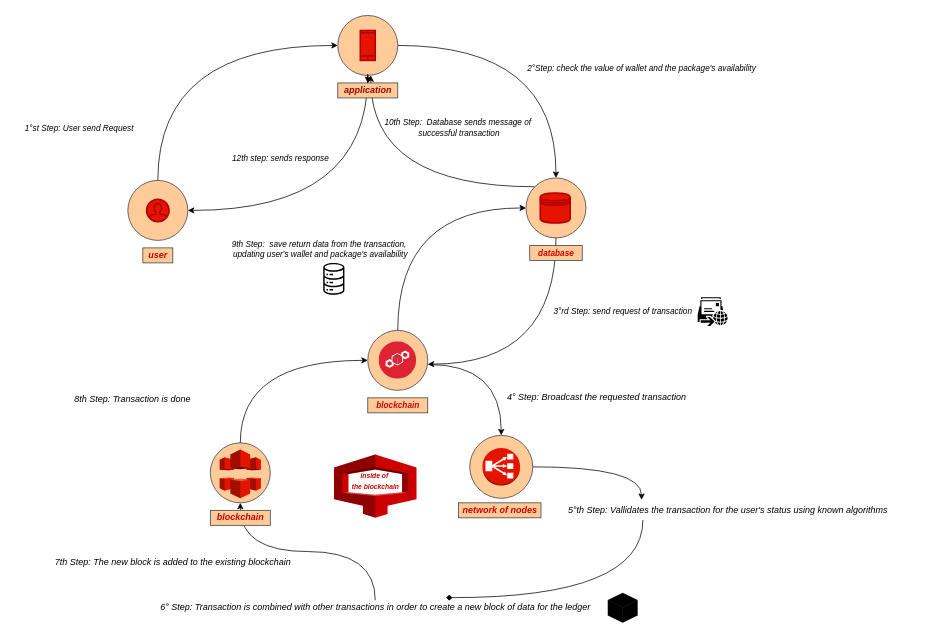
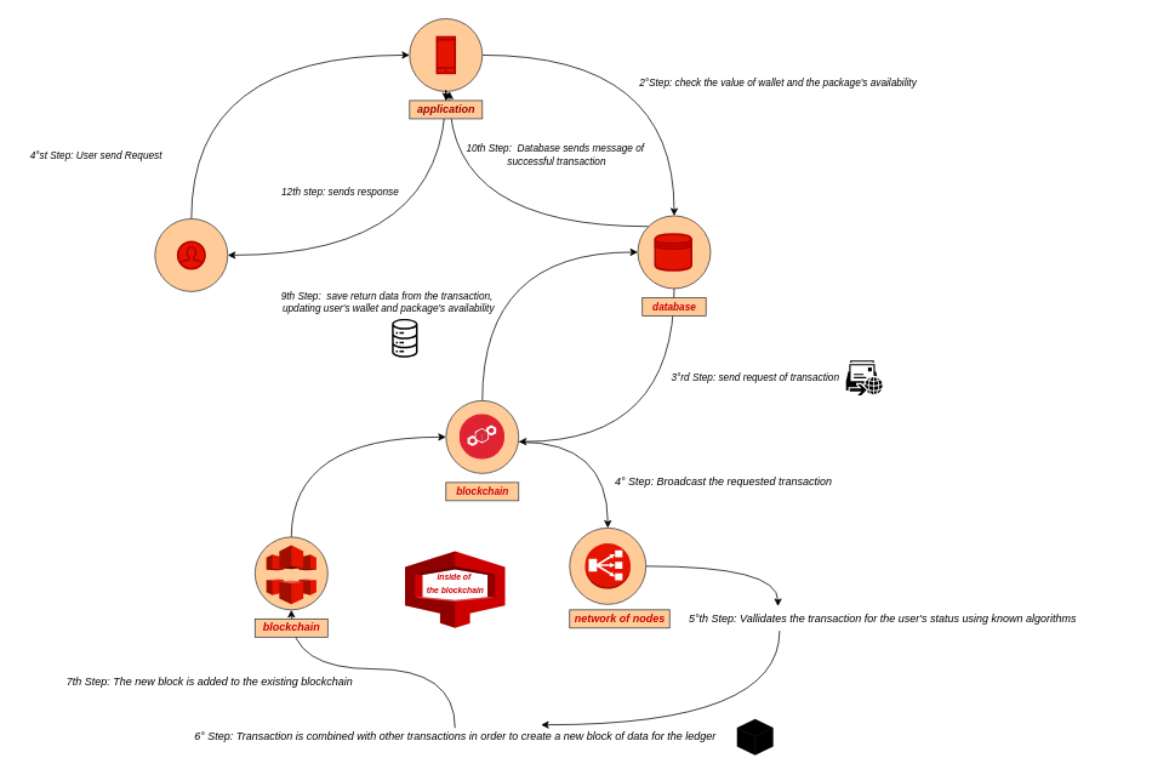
  <mxCell id="0" />
  <mxCell id="1" parent="0" />
  <mxCell id="2" style="edgeStyle=orthogonalEdgeStyle;curved=1;rounded=0;orthogonalLoop=1;jettySize=auto;html=1;exitX=0.5;exitY=0;exitDx=0;exitDy=0;entryX=0;entryY=0.5;entryDx=0;entryDy=0;fontSize=11;fontColor=#000000;" parent="1" source="3" target="8" edge="1"><mxGeometry relative="1" as="geometry" /></mxCell>
  <mxCell id="3" value="" style="ellipse;whiteSpace=wrap;html=1;aspect=fixed;fillColor=#ffcc99;strokeColor=#36393d;" parent="1" vertex="1"><mxGeometry x="170" y="240" width="80" height="80" as="geometry" /></mxCell>
  <mxCell id="4" value="" style="html=1;verticalLabelPosition=bottom;align=center;labelBackgroundColor=#ffffff;verticalAlign=top;strokeWidth=2;strokeColor=#B20000;shadow=0;dashed=0;shape=mxgraph.ios7.icons.user;fillColor=#e51400;fontColor=#ffffff;" parent="1" vertex="1"><mxGeometry x="195" y="265" width="30" height="30" as="geometry" /></mxCell>
- <mxCell id="5" value="&lt;b&gt;&lt;i&gt;&lt;font color=&quot;#cc0000&quot;&gt;user&lt;/font&gt;&lt;/i&gt;&lt;/b&gt;" style="text;html=1;align=center;verticalAlign=middle;resizable=0;points=[];autosize=1;strokeColor=#36393d;fillColor=#ffcc99;" parent="1" vertex="1"><mxGeometry x="190" y="330" width="40" height="20" as="geometry" /></mxCell>
  <mxCell id="6" style="edgeStyle=orthogonalEdgeStyle;curved=1;rounded=0;orthogonalLoop=1;jettySize=auto;html=1;exitX=1;exitY=0.5;exitDx=0;exitDy=0;entryX=0.5;entryY=0;entryDx=0;entryDy=0;fontSize=11;fontColor=#000000;" parent="1" source="8" target="14" edge="1"><mxGeometry relative="1" as="geometry" /></mxCell>
  <mxCell id="7" style="edgeStyle=orthogonalEdgeStyle;curved=1;rounded=0;orthogonalLoop=1;jettySize=auto;html=1;exitX=0.5;exitY=1;exitDx=0;exitDy=0;entryX=1;entryY=0.5;entryDx=0;entryDy=0;fontSize=11;fontColor=#000000;" parent="1" source="8" target="3" edge="1"><mxGeometry relative="1" as="geometry" /></mxCell>
  <mxCell id="8" value="" style="ellipse;whiteSpace=wrap;html=1;aspect=fixed;fillColor=#ffcc99;strokeColor=#36393d;" parent="1" vertex="1"><mxGeometry x="450" y="20" width="80" height="80" as="geometry" /></mxCell>
  <mxCell id="9" value="" style="html=1;verticalLabelPosition=bottom;align=center;labelBackgroundColor=#ffffff;verticalAlign=top;strokeWidth=2;strokeColor=#B20000;shadow=0;dashed=0;shape=mxgraph.ios7.icons.smartphone;fontColor=#ffffff;fillColor=#e51400;" parent="1" vertex="1"><mxGeometry x="480" y="40" width="20" height="40" as="geometry" /></mxCell>
  <mxCell id="10" value="" style="shape=image;html=1;verticalAlign=top;verticalLabelPosition=bottom;labelBackgroundColor=#ffffff;imageAspect=0;aspect=fixed;image=https://cdn2.iconfinder.com/data/icons/business-and-education-1/512/203_phone_hand_Shopping_smartphone_Currency-128.png;fontColor=#7EA6E0;strokeColor=default;fillColor=#7EA6E0;" parent="1" vertex="1"><mxGeometry x="185" y="150" width="40" height="40" as="geometry" /></mxCell>
- <mxCell id="11" value="&lt;font color=&quot;#000000&quot; style=&quot;font-size: 11px&quot;&gt;&lt;i&gt;1°st Step: User send Request&lt;/i&gt;&lt;/font&gt;" style="text;html=1;align=center;verticalAlign=middle;resizable=0;points=[];autosize=1;strokeColor=none;fillColor=none;fontColor=#7EA6E0;" parent="1" vertex="1"><mxGeometry x="20" y="160" width="170" height="20" as="geometry" /></mxCell>
+ <mxCell id="11" value="&lt;font color=&quot;#000000&quot; style=&quot;font-size: 11px&quot;&gt;&lt;i&gt;4°st Step: User send Request&lt;/i&gt;&lt;/font&gt;" style="text;html=1;align=center;verticalAlign=middle;resizable=0;points=[];autosize=1;strokeColor=none;fillColor=none;fontColor=#7EA6E0;" parent="1" vertex="1"><mxGeometry x="20" y="160" width="170" height="20" as="geometry" /></mxCell>
  <mxCell id="12" style="edgeStyle=orthogonalEdgeStyle;curved=1;rounded=0;orthogonalLoop=1;jettySize=auto;html=1;exitX=0.5;exitY=1;exitDx=0;exitDy=0;entryX=1;entryY=0.563;entryDx=0;entryDy=0;entryPerimeter=0;fontSize=11;fontColor=#000000;" parent="1" source="14" target="21" edge="1"><mxGeometry relative="1" as="geometry" /></mxCell>
  <mxCell id="13" style="edgeStyle=orthogonalEdgeStyle;curved=1;rounded=0;orthogonalLoop=1;jettySize=auto;html=1;exitX=0;exitY=0;exitDx=0;exitDy=0;fontSize=11;fontColor=#000000;" parent="1" source="14" edge="1"><mxGeometry relative="1" as="geometry"><mxPoint x="494" y="100" as="targetPoint" /></mxGeometry></mxCell>
  <mxCell id="14" value="" style="ellipse;whiteSpace=wrap;html=1;aspect=fixed;fillColor=#ffcc99;strokeColor=#36393d;" parent="1" vertex="1"><mxGeometry x="701" y="236.72" width="80" height="80" as="geometry" /></mxCell>
  <mxCell id="15" value="" style="shape=datastore;whiteSpace=wrap;html=1;fontSize=11;fontColor=#ffffff;strokeColor=#B20000;fillColor=#e51400;strokeWidth=2;" parent="1" vertex="1"><mxGeometry x="720" y="256.72" width="40" height="40" as="geometry" /></mxCell>
  <mxCell id="16" value="&lt;font color=&quot;#cc0000&quot;&gt;database&lt;/font&gt;" style="text;html=1;align=center;verticalAlign=middle;resizable=0;points=[];autosize=1;strokeColor=#36393d;fillColor=#ffcc99;fontSize=11;fontStyle=3" parent="1" vertex="1"><mxGeometry x="706" y="326.72" width="70" height="20" as="geometry" /></mxCell>
  <mxCell id="17" value="&lt;i&gt;&lt;font color=&quot;#000000&quot;&gt;2°Step: check the value of wallet and the package's availability&lt;/font&gt;&lt;/i&gt;" style="text;html=1;align=center;verticalAlign=middle;resizable=0;points=[];autosize=1;strokeColor=none;fillColor=none;fontSize=11;fontColor=#7EA6E0;" parent="1" vertex="1"><mxGeometry x="680" y="80" width="350" height="20" as="geometry" /></mxCell>
  <mxCell id="18" value="" style="shape=image;html=1;verticalAlign=top;verticalLabelPosition=bottom;labelBackgroundColor=#ffffff;imageAspect=0;aspect=fixed;image=https://cdn1.iconfinder.com/data/icons/smartphone-signal-5g-trading/64/Smartphone_Verification_003-128.png;fontSize=11;fontColor=#000000;strokeColor=#007FFF;strokeWidth=2;fillColor=#7EA6E0;" parent="1" vertex="1"><mxGeometry x="1010" y="60" width="40" height="40" as="geometry" /></mxCell>
  <mxCell id="19" style="edgeStyle=orthogonalEdgeStyle;curved=1;rounded=0;orthogonalLoop=1;jettySize=auto;html=1;exitX=0.5;exitY=0;exitDx=0;exitDy=0;entryX=0;entryY=0.5;entryDx=0;entryDy=0;fontSize=11;fontColor=#000000;" parent="1" source="21" target="14" edge="1"><mxGeometry relative="1" as="geometry" /></mxCell>
  <mxCell id="20" style="edgeStyle=orthogonalEdgeStyle;rounded=0;orthogonalLoop=1;jettySize=auto;html=1;exitX=1.011;exitY=0.568;exitDx=0;exitDy=0;entryX=0.5;entryY=0;entryDx=0;entryDy=0;fontColor=#CC0000;curved=1;exitPerimeter=0;" edge="1" parent="1" source="21" target="35"><mxGeometry relative="1" as="geometry" /></mxCell>
  <mxCell id="21" value="" style="ellipse;whiteSpace=wrap;html=1;aspect=fixed;fillColor=#ffcc99;strokeColor=#36393d;" parent="1" vertex="1"><mxGeometry x="490" y="440" width="80" height="80" as="geometry" /></mxCell>
  <mxCell id="22" value="" style="aspect=fixed;perimeter=ellipsePerimeter;html=1;align=center;shadow=0;dashed=0;fontColor=#4277BB;labelBackgroundColor=#ffffff;fontSize=12;spacingTop=3;image;image=img/lib/ibm/security/blockchain_security_service.svg;labelBorderColor=#0000CC;strokeColor=#007FFF;strokeWidth=2;fillColor=#7EA6E0;" parent="1" vertex="1"><mxGeometry x="505" y="455" width="50" height="50" as="geometry" /></mxCell>
  <mxCell id="23" value="&lt;i&gt;&lt;b&gt;&lt;font color=&quot;#cc0000&quot;&gt;blockchain&lt;/font&gt;&lt;/b&gt;&lt;/i&gt;" style="text;html=1;align=center;verticalAlign=middle;resizable=0;points=[];autosize=1;strokeColor=#36393d;fillColor=#ffcc99;fontSize=11;" parent="1" vertex="1"><mxGeometry x="490" y="530" width="80" height="20" as="geometry" /></mxCell>
  <mxCell id="24" value="&lt;i&gt;&lt;font color=&quot;#000000&quot;&gt;3°rd Step: send request of transaction&lt;/font&gt;&lt;/i&gt;" style="text;html=1;align=center;verticalAlign=middle;resizable=0;points=[];autosize=1;strokeColor=none;fillColor=none;fontSize=11;fontColor=#7EA6E0;" parent="1" vertex="1"><mxGeometry x="720" y="405" width="220" height="20" as="geometry" /></mxCell>
  <mxCell id="25" value="" style="sketch=0;pointerEvents=1;shadow=0;dashed=0;html=1;strokeColor=none;fillColor=#000000;labelPosition=center;verticalLabelPosition=bottom;verticalAlign=top;outlineConnect=0;align=center;shape=mxgraph.office.communications.remote_move_request;labelBorderColor=#0000CC;fontSize=11;fontColor=#000000;" parent="1" vertex="1"><mxGeometry x="930" y="395.75" width="40" height="38.5" as="geometry" /></mxCell>
  <mxCell id="26" value="&lt;i&gt;9th Step: &amp;nbsp;save return data from the transaction,&lt;br&gt;&amp;nbsp;updating user's wallet and package's availability&lt;/i&gt;" style="text;html=1;align=center;verticalAlign=middle;resizable=0;points=[];autosize=1;strokeColor=none;fillColor=none;fontSize=11;fontColor=#000000;" parent="1" vertex="1"><mxGeometry x="305" y="316.72" width="240" height="30" as="geometry" /></mxCell>
  <mxCell id="27" value="" style="sketch=0;outlineConnect=0;fontColor=#232F3E;gradientColor=none;fillColor=#000000;strokeColor=none;dashed=0;verticalLabelPosition=bottom;verticalAlign=top;align=center;html=1;fontSize=12;fontStyle=0;aspect=fixed;pointerEvents=1;shape=mxgraph.aws4.iot_analytics_data_store;labelBorderColor=#0000CC;" parent="1" vertex="1"><mxGeometry x="430" y="350" width="29.43" height="42.5" as="geometry" /></mxCell>
  <mxCell id="28" style="edgeStyle=orthogonalEdgeStyle;curved=1;rounded=0;orthogonalLoop=1;jettySize=auto;html=1;fontSize=11;fontColor=#000000;" parent="1" source="29" edge="1"><mxGeometry relative="1" as="geometry"><mxPoint x="490" y="110" as="targetPoint" /></mxGeometry></mxCell>
  <mxCell id="29" value="&lt;i&gt;&lt;b&gt;&lt;font color=&quot;#990000&quot;&gt;application&lt;/font&gt;&lt;/b&gt;&lt;/i&gt;" style="text;html=1;align=center;verticalAlign=middle;resizable=0;points=[];autosize=1;strokeColor=#36393d;fillColor=#ffcc99;" parent="1" vertex="1"><mxGeometry x="450" y="110" width="80" height="20" as="geometry" /></mxCell>
  <mxCell id="30" value="&lt;i&gt;10th Step: &amp;nbsp;Database sends message of&lt;br&gt;&amp;nbsp;successful transaction&lt;/i&gt;" style="text;html=1;align=center;verticalAlign=middle;resizable=0;points=[];autosize=1;strokeColor=none;fillColor=none;fontSize=11;fontColor=#000000;" parent="1" vertex="1"><mxGeometry x="510" y="155" width="200" height="30" as="geometry" /></mxCell>
  <mxCell id="31" value="" style="shape=image;html=1;verticalAlign=top;verticalLabelPosition=bottom;labelBackgroundColor=#ffffff;imageAspect=0;aspect=fixed;image=https://cdn0.iconfinder.com/data/icons/basic-e-commerce-line/48/Shipping_success-128.png;labelBorderColor=#0000CC;fontSize=11;fontColor=#000000;strokeColor=#007FFF;strokeWidth=2;fillColor=#000000;" parent="1" vertex="1"><mxGeometry x="661" y="120" width="40" height="40" as="geometry" /></mxCell>
  <mxCell id="32" value="12th step: sends response&amp;nbsp;" style="text;html=1;align=center;verticalAlign=middle;resizable=0;points=[];autosize=1;strokeColor=none;fillColor=none;fontSize=11;fontColor=#000000;fontStyle=2" parent="1" vertex="1"><mxGeometry x="305" y="200" width="140" height="20" as="geometry" /></mxCell>
  <mxCell id="33" value="" style="shape=image;html=1;verticalAlign=top;verticalLabelPosition=bottom;labelBackgroundColor=#ffffff;imageAspect=0;aspect=fixed;image=https://cdn2.iconfinder.com/data/icons/new-year-s-hand-drawn-basic/64/checklist-128.png;labelBorderColor=#0000CC;fontSize=11;fontColor=#000000;strokeColor=#007FFF;strokeWidth=2;fillColor=#000000;" parent="1" vertex="1"><mxGeometry x="355" y="216.72" width="40" height="40" as="geometry" /></mxCell>
  <mxCell id="34" style="edgeStyle=orthogonalEdgeStyle;curved=1;rounded=0;orthogonalLoop=1;jettySize=auto;html=1;entryX=0.239;entryY=-0.195;entryDx=0;entryDy=0;entryPerimeter=0;fontColor=#CC0000;" edge="1" parent="1" source="35" target="39"><mxGeometry relative="1" as="geometry" /></mxCell>
  <mxCell id="35" value="" style="ellipse;whiteSpace=wrap;html=1;aspect=fixed;fillColor=#ffcc99;strokeColor=#36393d;" vertex="1" parent="1"><mxGeometry x="626" y="580" width="84" height="84" as="geometry" /></mxCell>
- <mxCell id="36" value="&lt;b&gt;&lt;i&gt;&lt;font color=&quot;#cc0000&quot;&gt;network of nodes&lt;/font&gt;&lt;/i&gt;&lt;/b&gt;" style="text;html=1;align=center;verticalAlign=middle;resizable=0;points=[];autosize=1;strokeColor=#36393d;fillColor=#ffcc99;" vertex="1" parent="1"><mxGeometry x="611" y="670" width="110" height="20" as="geometry" /></mxCell>
+ <mxCell id="36" value="&lt;b&gt;&lt;i&gt;&lt;font color=&quot;#cc0000&quot;&gt;network of nodes&lt;/font&gt;&lt;/i&gt;&lt;/b&gt;" style="text;html=1;align=center;verticalAlign=middle;resizable=0;points=[];autosize=1;strokeColor=#36393d;fillColor=#ffcc99;" vertex="1" parent="1"><mxGeometry x="626" y="670" width="110" height="20" as="geometry" /></mxCell>
  <mxCell id="37" value="&lt;i&gt;&lt;font color=&quot;#000000&quot;&gt;4° Step: Broadcast the requested transaction&lt;/font&gt;&lt;/i&gt;" style="text;html=1;align=center;verticalAlign=middle;resizable=0;points=[];autosize=1;strokeColor=none;fillColor=none;fontColor=#CC0000;" vertex="1" parent="1"><mxGeometry x="670" y="520" width="250" height="20" as="geometry" /></mxCell>
- <mxCell id="38" style="edgeStyle=orthogonalEdgeStyle;curved=1;rounded=0;orthogonalLoop=1;jettySize=auto;html=1;fontColor=#CC0000;exitX=0.243;exitY=1.15;exitDx=0;exitDy=0;exitPerimeter=0;entryX=0.663;entryY=-0.177;entryDx=0;entryDy=0;entryPerimeter=0;endArrow=diamond;" edge="1" parent="1" source="39" target="41"><mxGeometry relative="1" as="geometry"><mxPoint x="590" y="830" as="targetPoint" /><Array as="points"><mxPoint x="857" y="797" /></Array></mxGeometry></mxCell>
+ <mxCell id="38" style="edgeStyle=orthogonalEdgeStyle;curved=1;rounded=0;orthogonalLoop=1;jettySize=auto;html=1;fontColor=#CC0000;exitX=0.243;exitY=1.15;exitDx=0;exitDy=0;exitPerimeter=0;entryX=0.663;entryY=-0.177;entryDx=0;entryDy=0;entryPerimeter=0;" edge="1" parent="1" source="39" target="41"><mxGeometry relative="1" as="geometry"><mxPoint x="590" y="830" as="targetPoint" /><Array as="points"><mxPoint x="857" y="797" /></Array></mxGeometry></mxCell>
  <mxCell id="39" value="&lt;i&gt;5°th Step: Vallidates the transaction for the user's status using known algorithms&lt;/i&gt;" style="text;html=1;align=center;verticalAlign=middle;resizable=0;points=[];autosize=1;strokeColor=none;fillColor=none;fontColor=#000000;" vertex="1" parent="1"><mxGeometry x="750" y="670" width="440" height="20" as="geometry" /></mxCell>
  <mxCell id="40" style="edgeStyle=orthogonalEdgeStyle;curved=1;rounded=0;orthogonalLoop=1;jettySize=auto;html=1;entryX=0.5;entryY=1;entryDx=0;entryDy=0;fontSize=12;fontColor=#FFFFFF;" edge="1" parent="1" source="41" target="42"><mxGeometry relative="1" as="geometry" /></mxCell>
  <mxCell id="41" value="6° Step: Transaction is combined with other transactions in order to create a new block of data for the ledger" style="text;html=1;align=center;verticalAlign=middle;resizable=0;points=[];autosize=1;strokeColor=none;fillColor=none;fontColor=#000000;fontStyle=2" vertex="1" parent="1"><mxGeometry x="210" y="800" width="580" height="20" as="geometry" /></mxCell>
  <mxCell id="42" value="" style="ellipse;whiteSpace=wrap;html=1;aspect=fixed;fillColor=#ffcc99;strokeColor=#36393d;" vertex="1" parent="1"><mxGeometry x="280" y="590" width="80" height="80" as="geometry" /></mxCell>
  <mxCell id="43" style="edgeStyle=orthogonalEdgeStyle;curved=1;rounded=0;orthogonalLoop=1;jettySize=auto;html=1;entryX=0;entryY=0.5;entryDx=0;entryDy=0;fontColor=#CC0000;exitX=0.5;exitY=0;exitDx=0;exitDy=0;" edge="1" parent="1" source="42" target="21"><mxGeometry relative="1" as="geometry" /></mxCell>
  <mxCell id="44" value="&lt;i&gt;&lt;font color=&quot;#000000&quot;&gt;7th Step: The new block is added to the existing blockchain&lt;/font&gt;&lt;/i&gt;" style="text;html=1;align=center;verticalAlign=middle;resizable=0;points=[];autosize=1;strokeColor=none;fillColor=none;fontColor=#CC0000;" vertex="1" parent="1"><mxGeometry x="70" y="740" width="320" height="20" as="geometry" /></mxCell>
  <mxCell id="45" value="&lt;b&gt;&lt;i&gt;&lt;font color=&quot;#cc0000&quot;&gt;blockchain&lt;/font&gt;&lt;/i&gt;&lt;/b&gt;" style="text;html=1;align=center;verticalAlign=middle;resizable=0;points=[];autosize=1;strokeColor=#36393d;fillColor=#ffcc99;" vertex="1" parent="1"><mxGeometry x="280" y="680" width="80" height="20" as="geometry" /></mxCell>
  <mxCell id="46" value="&lt;b style=&quot;font-size: 9px&quot;&gt;&lt;i style=&quot;font-size: 9px&quot;&gt;inside of&amp;nbsp;&lt;br style=&quot;font-size: 9px&quot;&gt;the blockchain&lt;br&gt;&lt;/i&gt;&lt;/b&gt;" style="text;html=1;align=center;verticalAlign=middle;resizable=0;points=[];autosize=1;strokeColor=none;fillColor=none;fontColor=#CC0000;strokeWidth=0;" vertex="1" parent="1"><mxGeometry x="455" y="624.5" width="90" height="30" as="geometry" /></mxCell>
  <mxCell id="47" value="" style="outlineConnect=0;dashed=0;verticalLabelPosition=bottom;verticalAlign=top;align=center;html=1;shape=mxgraph.aws3.cloudsearch;fillColor=#CC0000;gradientColor=none;labelBorderColor=#CC0000;fontSize=11;fontColor=#CC0000;" vertex="1" parent="1"><mxGeometry x="445" y="605.5" width="110" height="84.5" as="geometry" /></mxCell>
  <mxCell id="48" value="" style="outlineConnect=0;dashed=0;verticalLabelPosition=bottom;verticalAlign=top;align=center;html=1;shape=mxgraph.aws3.cloudfront;fillColor=#E51400;gradientColor=none;labelBorderColor=#CC0000;fontSize=9;fontColor=#CC0000;strokeWidth=0;" vertex="1" parent="1"><mxGeometry x="292.5" y="599" width="55" height="65" as="geometry" /></mxCell>
  <mxCell id="49" value="" style="outlineConnect=0;dashed=0;verticalLabelPosition=bottom;verticalAlign=top;align=center;html=1;shape=mxgraph.aws3.classic_load_balancer;fillColor=#E51400;gradientColor=none;labelBorderColor=#CC0000;fontSize=9;fontColor=#CC0000;strokeWidth=0;" vertex="1" parent="1"><mxGeometry x="643" y="597" width="50" height="50" as="geometry" /></mxCell>
- <mxCell id="50" value="&lt;i style=&quot;font-size: 12px;&quot;&gt;&lt;font color=&quot;#000000&quot; style=&quot;font-size: 12px;&quot;&gt;8th Step: Transaction is done&lt;/font&gt;&lt;/i&gt;" style="text;html=1;align=center;verticalAlign=middle;resizable=0;points=[];autosize=1;strokeColor=none;fillColor=none;fontSize=12;fontColor=#CC0000;" vertex="1" parent="1"><mxGeometry x="90.5" y="522" width="170" height="20" as="geometry" /></mxCell>
  <mxCell id="51" value="" style="shape=image;html=1;verticalAlign=top;verticalLabelPosition=bottom;labelBackgroundColor=#ffffff;imageAspect=0;aspect=fixed;image=https://cdn0.iconfinder.com/data/icons/font-awesome-solid-vol-1/640/broadcast-tower-128.png;labelBorderColor=#CC0000;fontSize=12;fontColor=#000000;strokeWidth=0;fillColor=#E51400;" vertex="1" parent="1"><mxGeometry x="930" y="515" width="30" height="30" as="geometry" /></mxCell>
  <mxCell id="52" value="" style="whiteSpace=wrap;html=1;shape=mxgraph.basic.isocube;isoAngle=15;labelBorderColor=#FFFFFF;fontSize=12;strokeWidth=0;fillColor=#000000;labelBackgroundColor=#000000;strokeColor=#FFFFFF;fontColor=#FFFFFF;fontStyle=1" vertex="1" parent="1"><mxGeometry x="810" y="790" width="40" height="40" as="geometry" /></mxCell>
  <mxCell id="53" value="" style="shape=image;html=1;verticalAlign=top;verticalLabelPosition=bottom;labelBackgroundColor=#ffffff;imageAspect=0;aspect=fixed;image=https://cdn4.iconfinder.com/data/icons/internet-networking-and-communication-glyph-24/24/Chain_link_hyperlink_link_linkage_web-128.png;labelBorderColor=#FFFFFF;fontSize=12;fontColor=#E51400;strokeColor=#FFFFFF;strokeWidth=0;fillColor=#000000;" vertex="1" parent="1"><mxGeometry x="40" y="735" width="30" height="30" as="geometry" /></mxCell>
  <mxCell id="54" value="" style="shape=image;html=1;verticalAlign=top;verticalLabelPosition=bottom;labelBackgroundColor=#ffffff;imageAspect=0;aspect=fixed;image=https://cdn0.iconfinder.com/data/icons/business-and-education-1/512/4_touch_click_ok_done_touch_here-128.png;labelBorderColor=#FFFFFF;fontSize=12;fontColor=#E51400;strokeColor=#FFFFFF;strokeWidth=0;fillColor=#000000;" vertex="1" parent="1"><mxGeometry x="1190" y="645" width="55" height="55" as="geometry" /></mxCell>
  <mxCell id="55" value="" style="shape=image;html=1;verticalAlign=top;verticalLabelPosition=bottom;labelBackgroundColor=#ffffff;imageAspect=0;aspect=fixed;image=https://cdn1.iconfinder.com/data/icons/material-core/24/cloud-done-128.png;labelBorderColor=#FFFFFF;fontSize=12;fontColor=#E51400;strokeColor=#FFFFFF;strokeWidth=0;fillColor=#000000;" vertex="1" parent="1"><mxGeometry x="260.5" y="516" width="32" height="32" as="geometry" /></mxCell>
